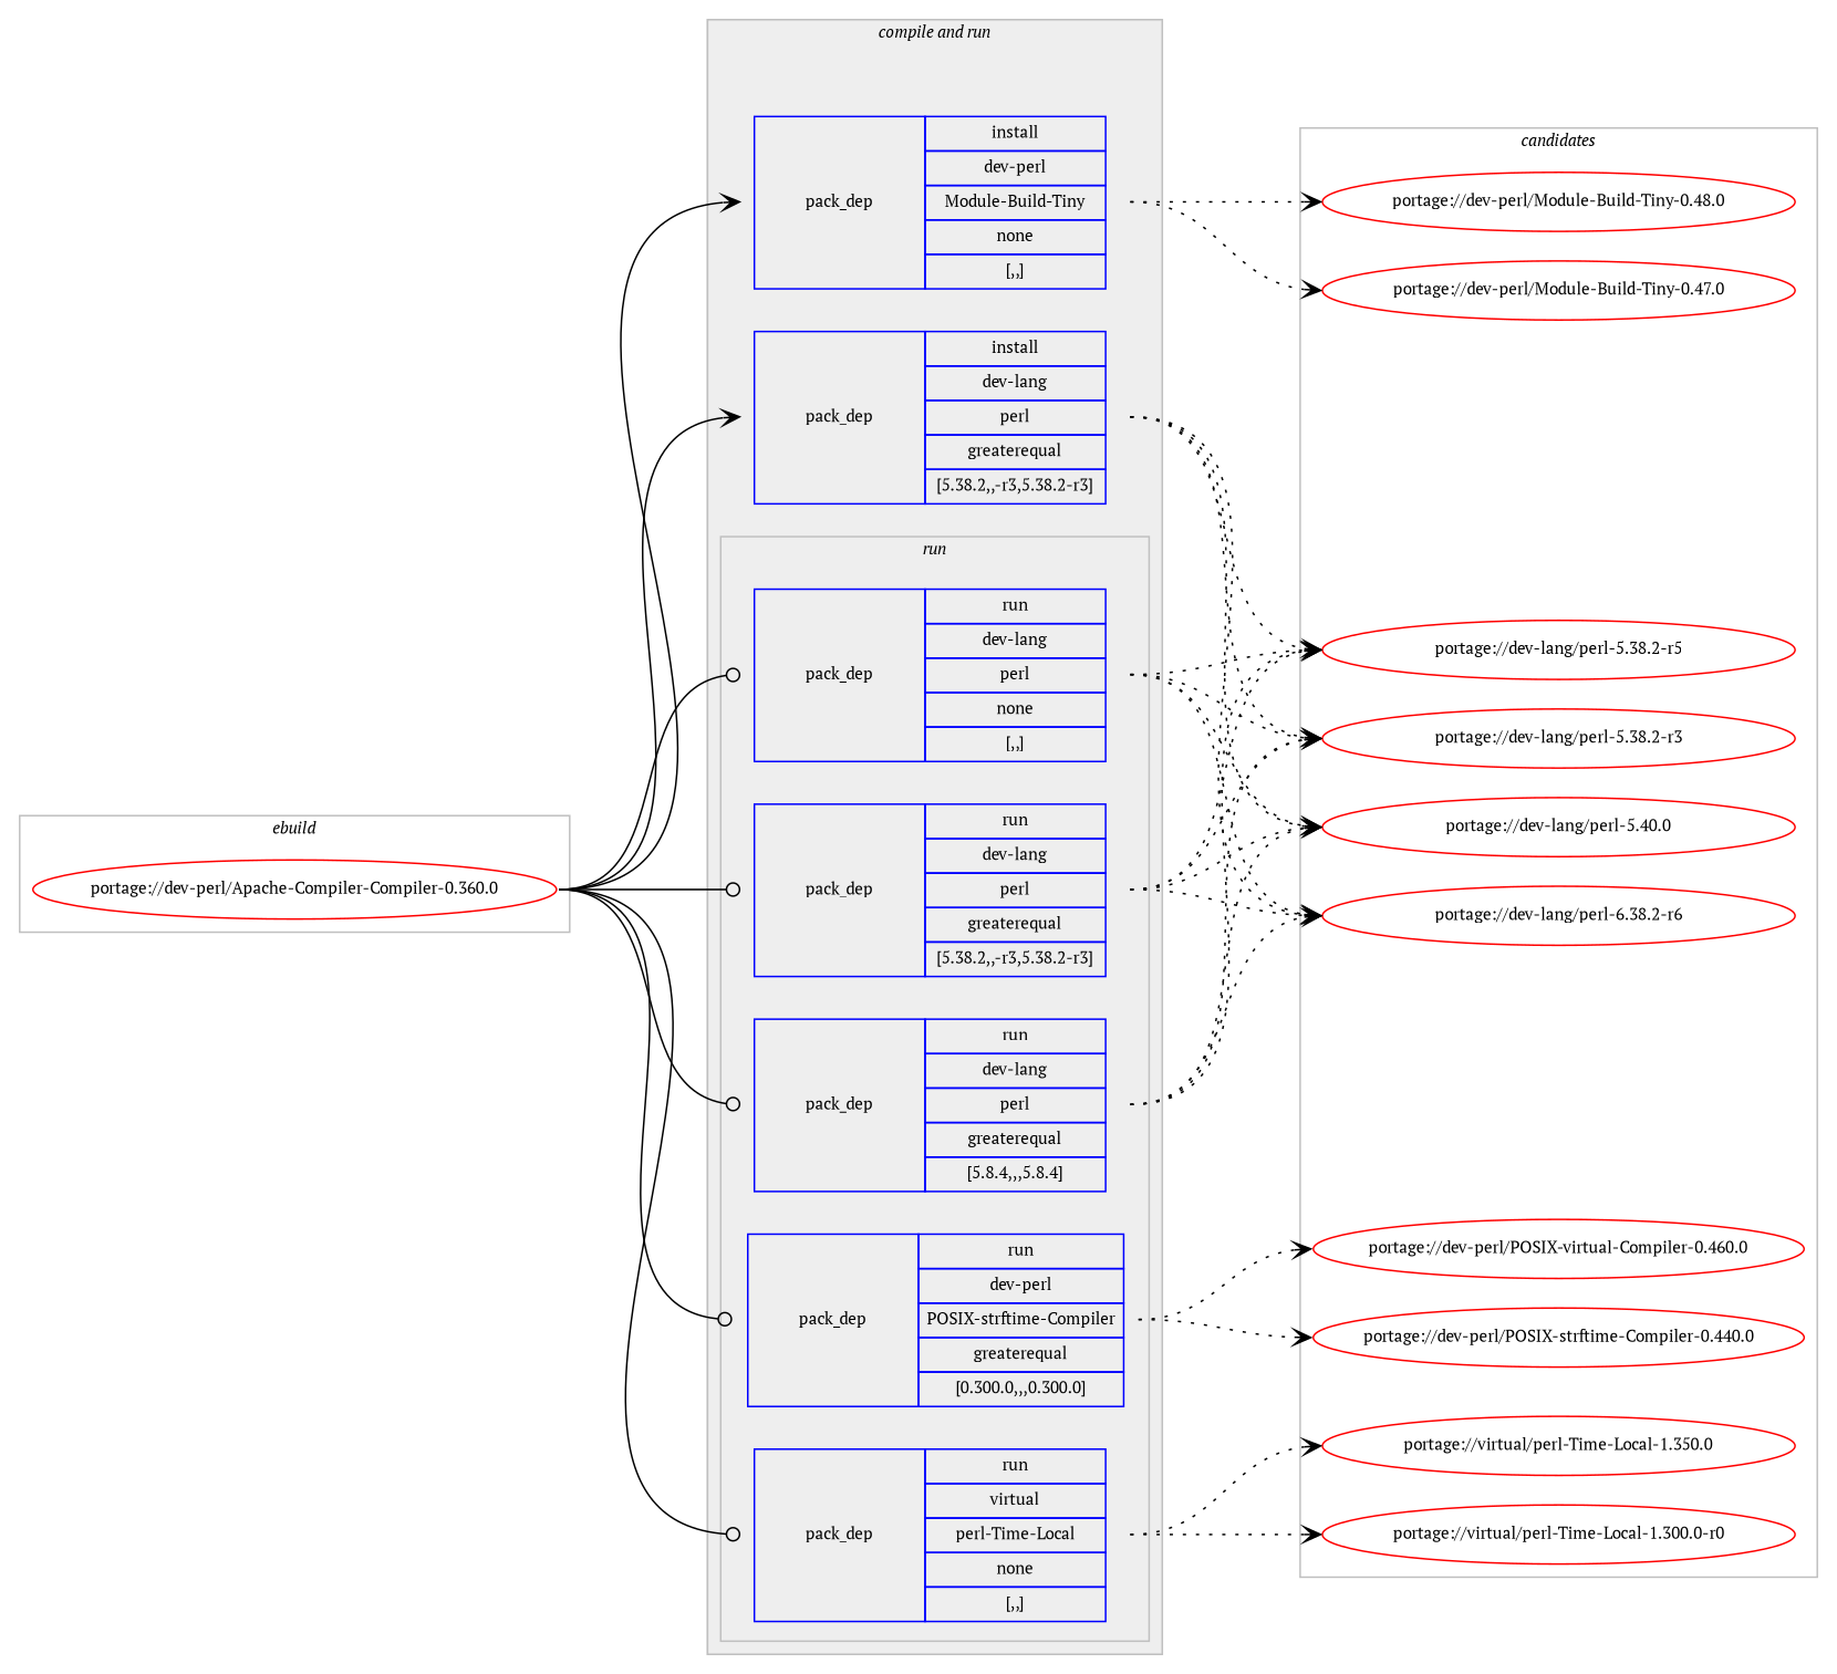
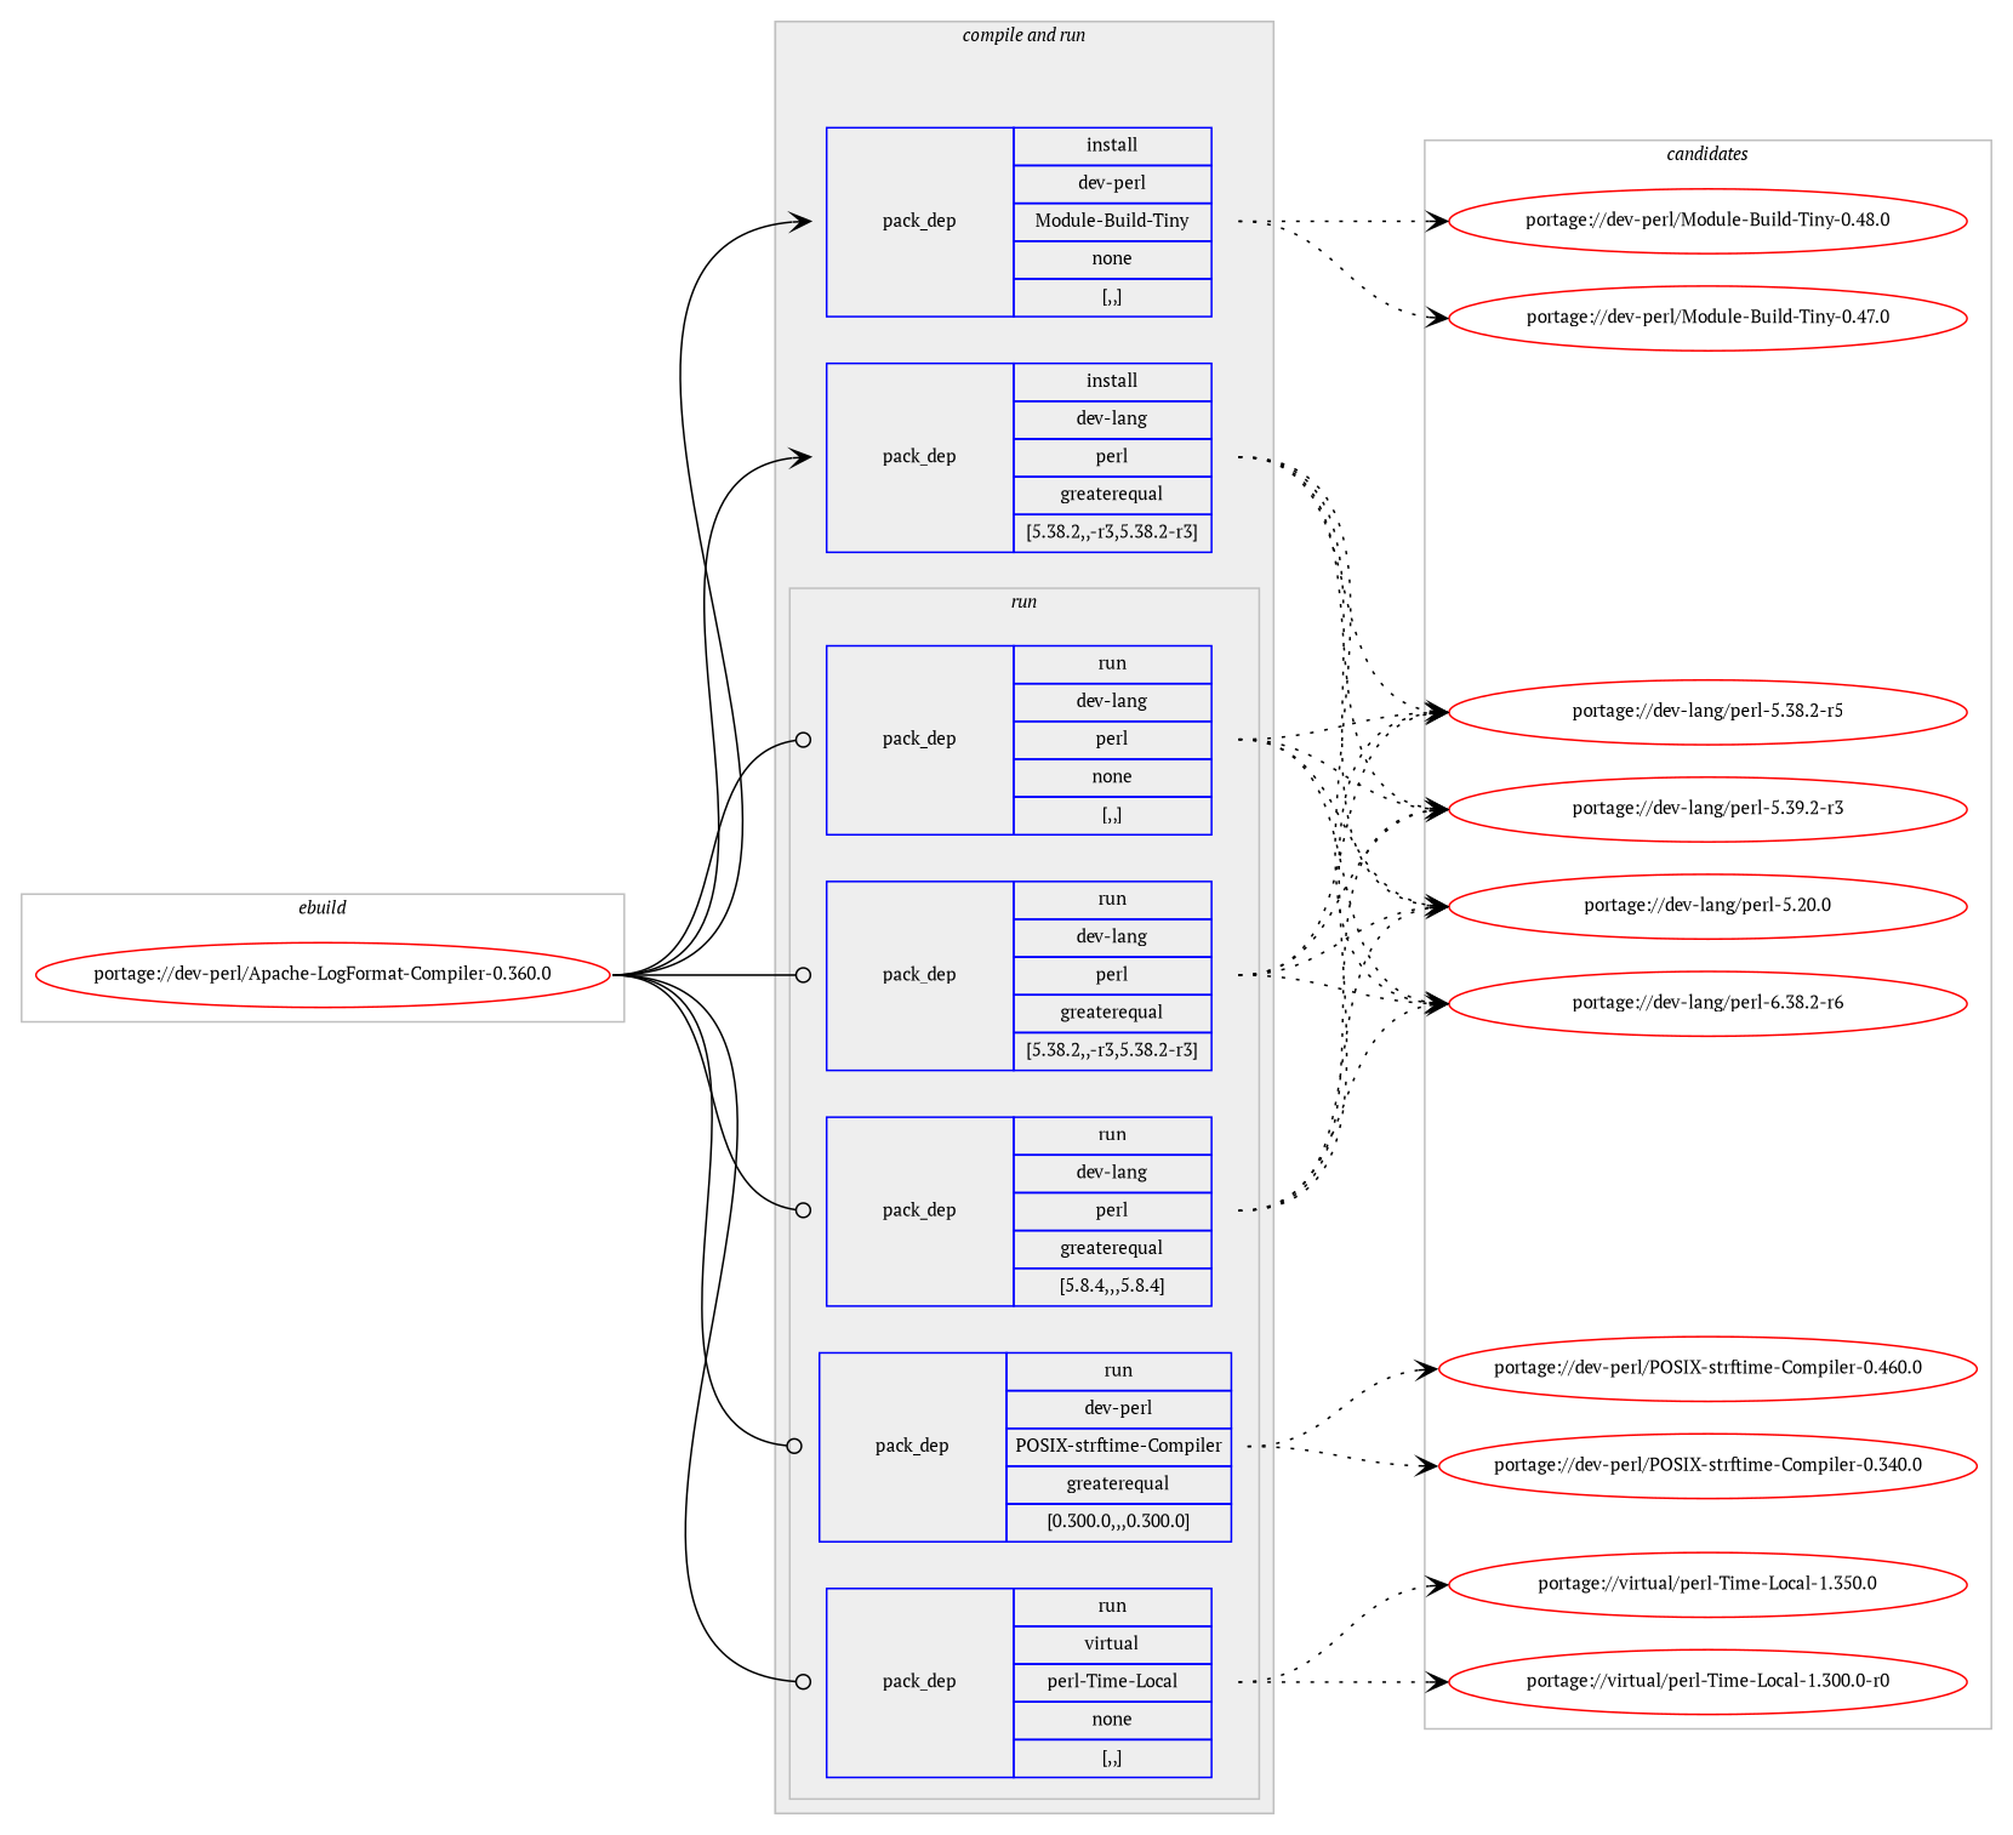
  digraph {
    compound=true
    concentrate=true
    fontname="PT Serif"
    fontsize=10
    newrank=true
    rankdir=LR
    ranksep=1.5
    node [color=red fontname="PT Serif" fontsize=10]
    edge [arrowhead=vee fontname="PT Serif" headport=w style=dotted tailport=e weight=100]
-   n1 [label="portage://dev-perl/Apache-Compiler-Compiler-0.360.0" width=4]
+   n1 [label="portage://dev-perl/Apache-LogFormat-Compiler-0.360.0" width=4]
    n2 [color=blue label=<<TABLE BORDER="0" CELLBORDER="1" CELLSPACING="0" CELLPADDING="4" WIDTH="220"><TR><TD ROWSPAN="6" CELLPADDING="30">pack_dep</TD></TR><TR><TD WIDTH="110">install</TD></TR><TR><TD>dev-lang</TD></TR><TR><TD>perl</TD></TR><TR><TD>greaterequal</TD></TR><TR><TD>[5.38.2,,-r3,5.38.2-r3]</TD></TR></TABLE>> shape=none]
    n3 [color=blue label=<<TABLE BORDER="0" CELLBORDER="1" CELLSPACING="0" CELLPADDING="4" WIDTH="220"><TR><TD ROWSPAN="6" CELLPADDING="30">pack_dep</TD></TR><TR><TD WIDTH="110">install</TD></TR><TR><TD>dev-perl</TD></TR><TR><TD>Module-Build-Tiny</TD></TR><TR><TD>none</TD></TR><TR><TD>[,,]</TD></TR></TABLE>> shape=none]
    n4 [color=blue label=<<TABLE BORDER="0" CELLBORDER="1" CELLSPACING="0" CELLPADDING="4" WIDTH="220"><TR><TD ROWSPAN="6" CELLPADDING="30">pack_dep</TD></TR><TR><TD WIDTH="110">run</TD></TR><TR><TD>dev-lang</TD></TR><TR><TD>perl</TD></TR><TR><TD>greaterequal</TD></TR><TR><TD>[5.38.2,,-r3,5.38.2-r3]</TD></TR></TABLE>> shape=none]
    n5 [color=blue label=<<TABLE BORDER="0" CELLBORDER="1" CELLSPACING="0" CELLPADDING="4" WIDTH="220"><TR><TD ROWSPAN="6" CELLPADDING="30">pack_dep</TD></TR><TR><TD WIDTH="110">run</TD></TR><TR><TD>dev-lang</TD></TR><TR><TD>perl</TD></TR><TR><TD>greaterequal</TD></TR><TR><TD>[5.8.4,,,5.8.4]</TD></TR></TABLE>> shape=none]
    n6 [color=blue label=<<TABLE BORDER="0" CELLBORDER="1" CELLSPACING="0" CELLPADDING="4" WIDTH="220"><TR><TD ROWSPAN="6" CELLPADDING="30">pack_dep</TD></TR><TR><TD WIDTH="110">run</TD></TR><TR><TD>dev-lang</TD></TR><TR><TD>perl</TD></TR><TR><TD>none</TD></TR><TR><TD>[,,]</TD></TR></TABLE>> shape=none]
    n7 [color=blue label=<<TABLE BORDER="0" CELLBORDER="1" CELLSPACING="0" CELLPADDING="4" WIDTH="220"><TR><TD ROWSPAN="6" CELLPADDING="30">pack_dep</TD></TR><TR><TD WIDTH="110">run</TD></TR><TR><TD>dev-perl</TD></TR><TR><TD>POSIX-strftime-Compiler</TD></TR><TR><TD>greaterequal</TD></TR><TR><TD>[0.300.0,,,0.300.0]</TD></TR></TABLE>> shape=none]
    n8 [color=blue label=<<TABLE BORDER="0" CELLBORDER="1" CELLSPACING="0" CELLPADDING="4" WIDTH="220"><TR><TD ROWSPAN="6" CELLPADDING="30">pack_dep</TD></TR><TR><TD WIDTH="110">run</TD></TR><TR><TD>virtual</TD></TR><TR><TD>perl-Time-Local</TD></TR><TR><TD>none</TD></TR><TR><TD>[,,]</TD></TR></TABLE>> shape=none]
-   n9 [label="portage://dev-lang/perl-5.40.0" width=4]
+   n9 [label="portage://dev-lang/perl-5.20.0" width=4]
    n10 [label="portage://dev-lang/perl-6.38.2-r6" width=4]
    n11 [label="portage://dev-lang/perl-5.38.2-r5" width=4]
-   n12 [label="portage://dev-lang/perl-5.38.2-r3" width=4]
+   n12 [label="portage://dev-lang/perl-5.39.2-r3" width=4]
    n13 [label="portage://dev-perl/Module-Build-Tiny-0.48.0" width=4]
    n14 [label="portage://dev-perl/Module-Build-Tiny-0.47.0" width=4]
-   n15 [label="portage://dev-perl/POSIX-virtual-Compiler-0.460.0" width=4]
-   n16 [label="portage://dev-perl/POSIX-strftime-Compiler-0.440.0" width=4]
+   n15 [label="portage://dev-perl/POSIX-strftime-Compiler-0.460.0" width=4]
+   n16 [label="portage://dev-perl/POSIX-strftime-Compiler-0.340.0" width=4]
    n17 [label="portage://virtual/perl-Time-Local-1.350.0" width=4]
    n18 [label="portage://virtual/perl-Time-Local-1.300.0-r0" width=4]
    subgraph cluster_1 {
      color=gray
      label=<<i>ebuild</i>>
      n1
    }
    subgraph cluster_2 {
      color=gray
      label=<<i>dependencies</i>>
      subgraph cluster_3 {
        color=gray
        fillcolor="#eeeeee"
        label=<<i>compile</i>>
        style=filled
        subgraph sub_4 {
          color=gray
          fillcolor="#eeeeee"
          label=<<i>compile</i>>
          style=filled
          n2
        }
        subgraph sub_5 {
          color=gray
          fillcolor="#eeeeee"
          label=<<i>compile</i>>
          style=filled
          n3
        }
      }
      subgraph cluster_6 {
        color=gray
        fillcolor="#eeeeee"
        label=<<i>compile and run</i>>
        style=filled
      }
      subgraph cluster_7 {
        color=gray
        fillcolor="#eeeeee"
        label=<<i>run</i>>
        style=filled
        subgraph sub_8 {
          color=gray
          fillcolor="#eeeeee"
          label=<<i>run</i>>
          style=filled
          n4
        }
        subgraph sub_9 {
          color=gray
          fillcolor="#eeeeee"
          label=<<i>run</i>>
          style=filled
          n5
        }
        subgraph sub_10 {
          color=gray
          fillcolor="#eeeeee"
          label=<<i>run</i>>
          style=filled
          n6
        }
        subgraph sub_11 {
          color=gray
          fillcolor="#eeeeee"
          label=<<i>run</i>>
          style=filled
          n7
        }
        subgraph sub_12 {
          color=gray
          fillcolor="#eeeeee"
          label=<<i>run</i>>
          style=filled
          n8
        }
      }
    }
    subgraph cluster_13 {
      color=gray
      label=<<i>candidates</i>>
      rank=same
      subgraph sub_14 {
        color=black
        label=<<i>candidates</i>>
        nodesep=1
        rank=same
        n9
        n10
        n11
        n12
      }
      subgraph sub_15 {
        color=black
        label=<<i>candidates</i>>
        nodesep=1
        rank=same
        n13
        n14
      }
      subgraph sub_16 {
        color=black
        label=<<i>candidates</i>>
        nodesep=1
        rank=same
        n9
        n10
        n11
        n12
      }
      subgraph sub_17 {
        color=black
        label=<<i>candidates</i>>
        nodesep=1
        rank=same
        n9
        n10
        n11
        n12
      }
      subgraph sub_18 {
        color=black
        label=<<i>candidates</i>>
        nodesep=1
        rank=same
        n9
        n10
        n11
        n12
      }
      subgraph sub_19 {
        color=black
        label=<<i>candidates</i>>
        nodesep=1
        rank=same
        n15
        n16
      }
      subgraph sub_20 {
        color=black
        label=<<i>candidates</i>>
        nodesep=1
        rank=same
        n17
        n18
      }
    }
    n1 -> n2 [style=solid weight=20]
    n1 -> n3 [style=solid weight=20]
    n1 -> n4 [arrowhead=odot style=solid weight=20]
    n1 -> n5 [arrowhead=odot style=solid weight=20]
    n1 -> n6 [arrowhead=odot style=solid weight=20]
    n1 -> n7 [arrowhead=odot style=solid weight=20]
    n1 -> n8 [arrowhead=odot style=solid weight=20]
    n2 -> n9
    n2 -> n10
    n2 -> n11
    n2 -> n12
    n3 -> n13
    n3 -> n14
    n4 -> n9
    n4 -> n10
    n4 -> n11
    n4 -> n12
    n5 -> n9
    n5 -> n10
    n5 -> n11
    n5 -> n12
    n6 -> n9
    n6 -> n10
    n6 -> n11
    n6 -> n12
    n7 -> n15
    n7 -> n16
    n8 -> n17
    n8 -> n18
  }
